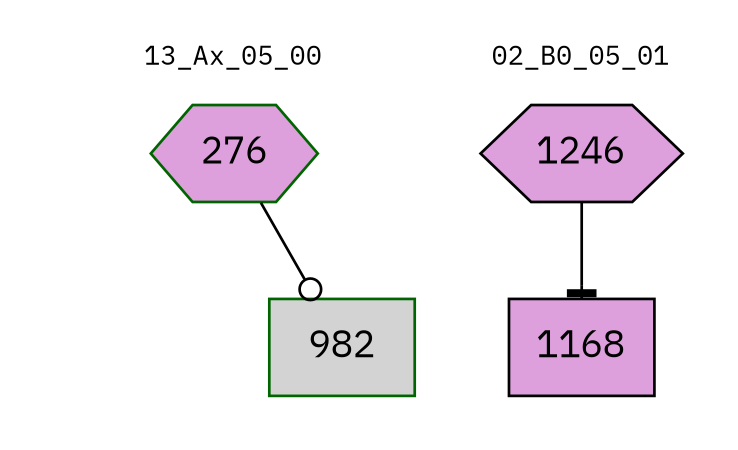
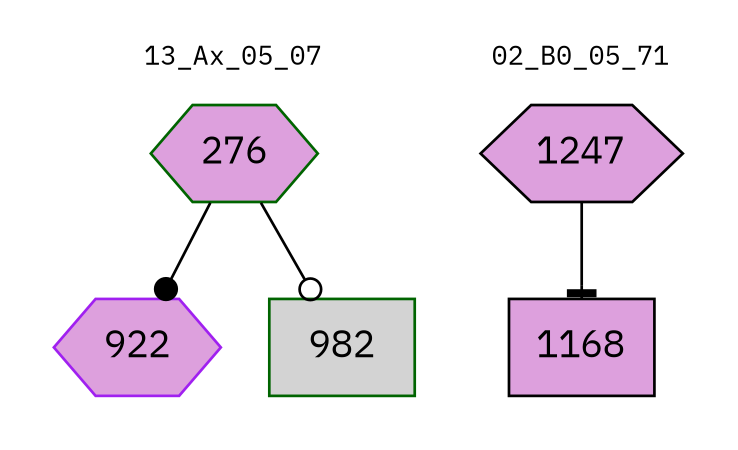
  digraph {
    fontname="IBM Plex Mono"
    node [color=darkgreen fillcolor=plum fontname="IBM Plex Mono" shape=hexagon style=filled]
    edge [color=black fontname="IBM Plex Mono"]
    n1 [label=276]
+   n2 [color=purple label=922]
    n3 [fillcolor=lightgrey label=982 shape=box]
-   n4 [color=black label=1246]
+   n4 [color=black label=1247]
    n5 [color=black label=1168 shape=box]
    subgraph cluster_1 {
      color=white
      fontsize=10
-     label="13_Ax_05_00"
+     label="13_Ax_05_07"
      n1
+     n2
      n3
    }
    subgraph cluster_2 {
      color=white
      fontsize=10
-     label="02_B0_05_01"
+     label="02_B0_05_71"
      n4
      n5
    }
+   n1 -> n2 [arrowhead=dot]
    n1 -> n3 [arrowhead=odot]
    n4 -> n5 [arrowhead=tee]
  }
